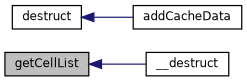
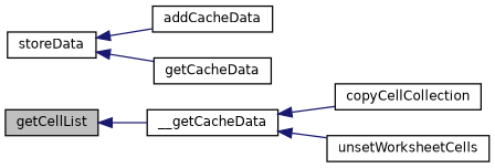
  digraph {
    rankdir=LR
    node [color=black fillcolor=white fontname=Helvetica fontsize=10 shape=record style=filled]
    edge [color=midnightblue dir=back fontname=Helvetica fontsize=10 labelfontname=Helvetica labelfontsize=10 style=solid]
    n1 [fillcolor=grey75 fontcolor=black height=0.2 label=getCellList width=0.4]
-   n2 [height=0.2 label=__destruct width=0.4]
-   n5 [height=0.2 label=destruct width=0.4]
+   n2 [height=0.2 label=__getCacheData width=0.4]
+   n3 [height=0.2 label=copyCellCollection width=0.4]
+   n4 [height=0.2 label=unsetWorksheetCells width=0.4]
+   n5 [height=0.2 label=storeData width=0.4]
    n6 [height=0.2 label=addCacheData width=0.4]
+   n7 [height=0.2 label=getCacheData width=0.4]
    n1 -> n2
+   n2 -> n3
+   n2 -> n4
    n5 -> n6
+   n5 -> n7
  }
